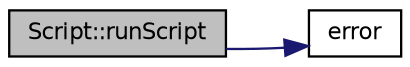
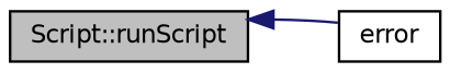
  digraph {
    rankdir=LR
    fontname="DejaVu Sans"
    node [color=black fontname="DejaVu Sans" fontsize=10 shape=record style=filled]
    n1 [fillcolor=grey75 fontcolor=black height=0.2 label="Script::runScript" width=0.4]
    n2 [fillcolor=white height=0.2 label=error width=0.4]
-   n1 -> n2 [color=midnightblue fontname="DejaVu Sans" fontsize=10 labelfontname=Helvetica labelfontsize=10 style=solid]
+   n2 -> n1 [color=midnightblue fontname="DejaVu Sans" fontsize=10 labelfontname=Helvetica labelfontsize=10 style=solid]
  }
